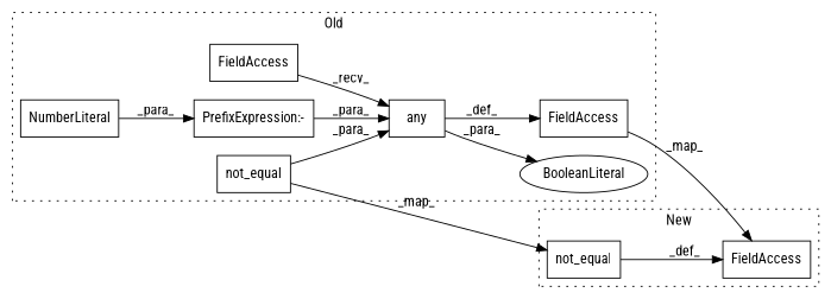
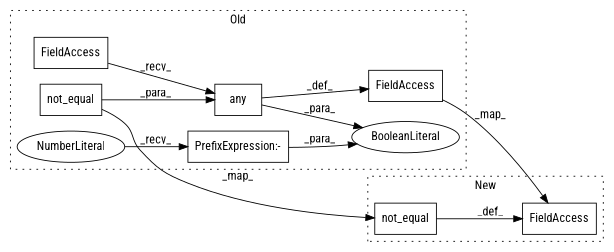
  digraph {
    fontname="Roboto Condensed"
    rankdir=LR
    node [a=32 fontname="Roboto Condensed" l=13 shape=box]
    edge [fontname="Roboto Condensed"]
    n1 [l="10,1" label=not_equal s="1192,1234"]
    n2 [l="4,1" label=any s="1174,1243"]
    n3 [a=22 label=FieldAccess s=1160]
    n4 [a=9 l=4 label=BooleanLiteral s=1239 shape=ellipse]
    n5 [a=38 l=1 label="PrefixExpression:-" s=1236]
-   n6 [a=34 l=1 label=NumberLiteral s=1237]
+   n6 [a=34 l=1 label=NumberLiteral s=1237 shape=ellipse]
    n7 [a=22 label=FieldAccess s=1686]
    n8 [l="10,1" label=not_equal s="1174,1216"]
    n9 [a=22 label=FieldAccess s=1659]
    subgraph cluster_1 {
      label=Old
      style=dotted
      n1
      n2
      n3
      n4
      n5
      n6
      n7
    }
    subgraph cluster_2 {
      label=New
      style=dotted
      n8
      n9
    }
    n1 -> n2 [label=_para_]
    n1 -> n8 [label=_map_]
    n2 -> n4 [label=_para_]
    n2 -> n7 [label=_def_]
    n3 -> n2 [label=_recv_]
-   n5 -> n2 [label=_para_]
-   n6 -> n5 [label=_para_]
+   n5 -> n4 [label=_para_]
+   n6 -> n5 [label=_recv_]
    n7 -> n9 [label=_map_]
    n8 -> n9 [label=_def_]
  }
